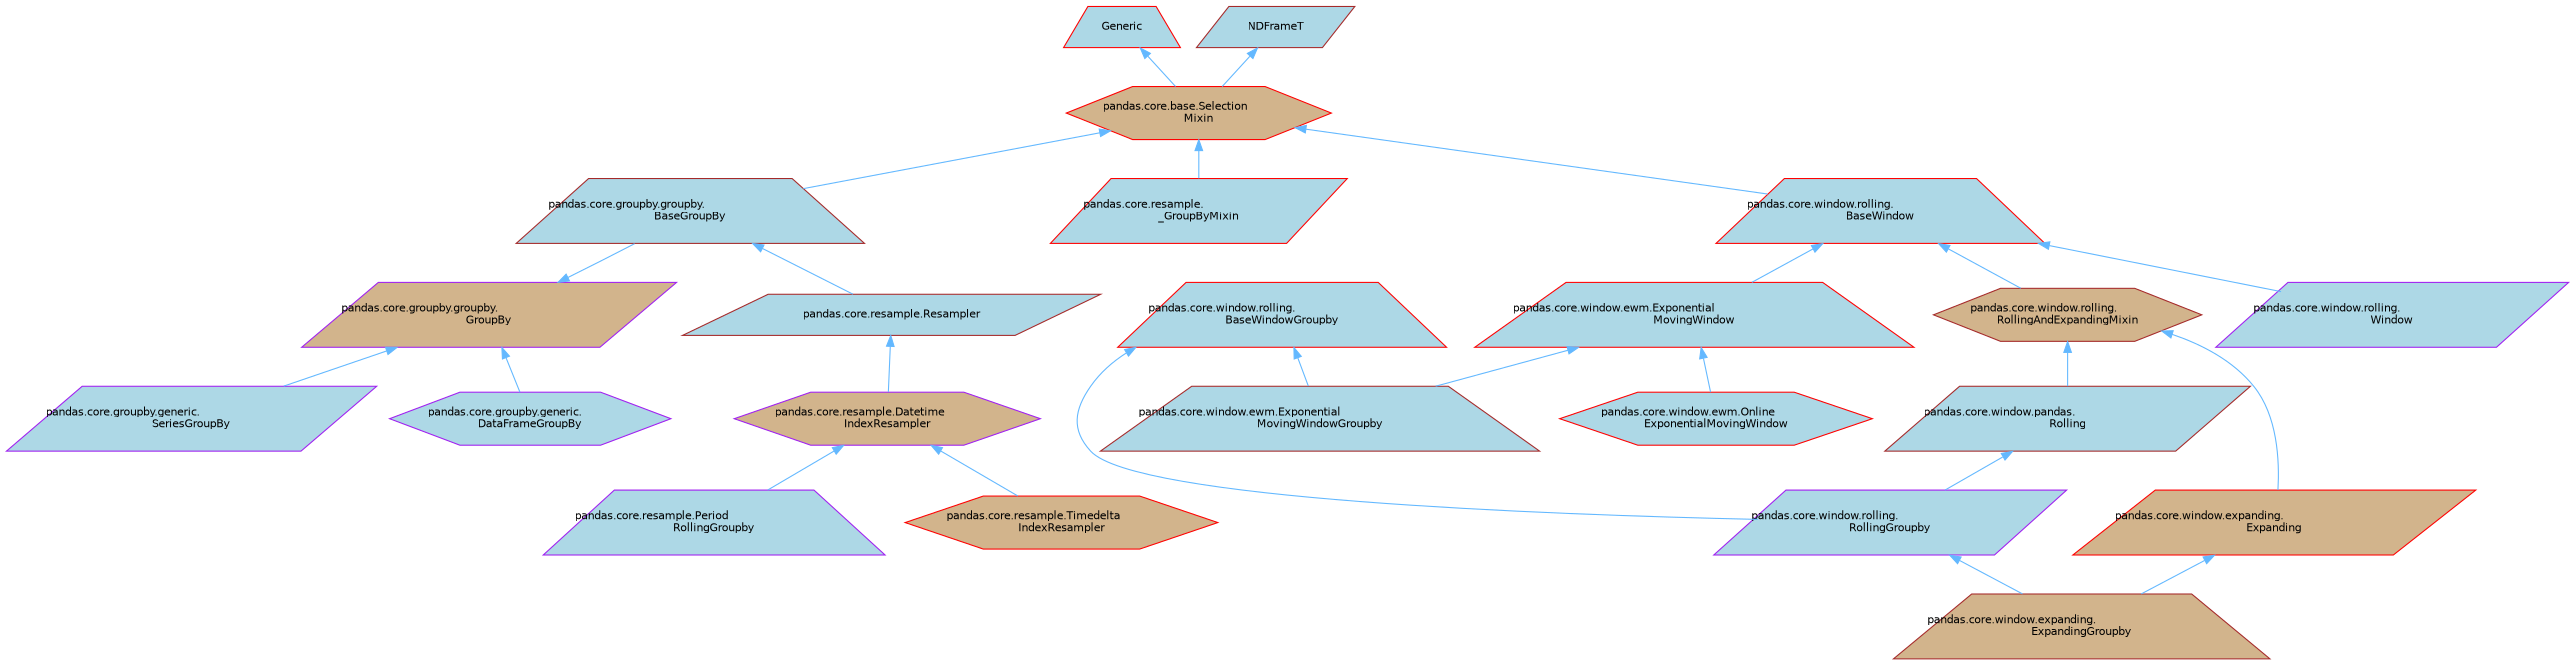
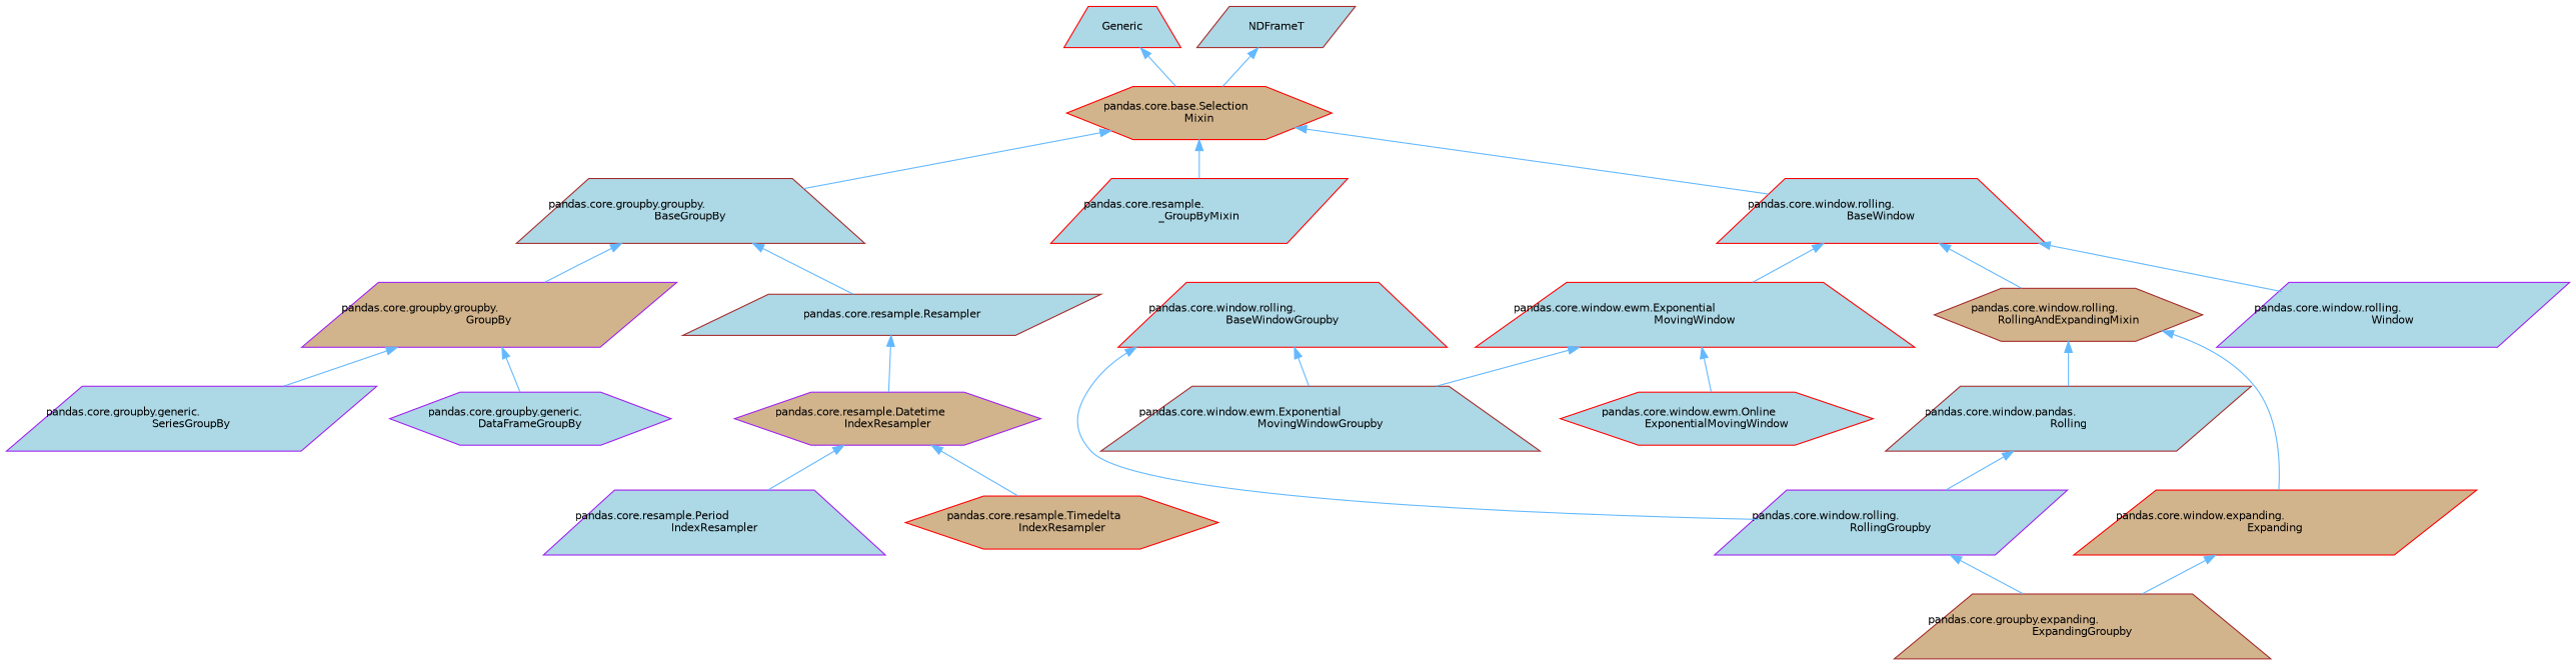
  digraph {
    rankdir=TB
    node [color=red fillcolor=lightblue fontname=Helvetica fontsize=10 shape=parallelogram style=filled]
    edge [color=steelblue1 dir=back fontname=Helvetica fontsize=10 labelfontname=Helvetica labelfontsize=10 style=solid]
    n1 [fillcolor=tan fontcolor=black height=0.2 label="pandas.core.base.Selection\lMixin" shape=hexagon width=0.4]
    n2 [color=brown height=0.2 label="pandas.core.groupby.groupby.\lBaseGroupBy" shape=trapezium width=0.4]
    n3 [height=0.2 label="pandas.core.resample.\l_GroupByMixin" width=0.4]
    n4 [height=0.2 label="pandas.core.window.rolling.\lBaseWindow" shape=trapezium width=0.4]
    n5 [color=purple fillcolor=tan height=0.2 label="pandas.core.groupby.groupby.\lGroupBy" width=0.4]
    n6 [color=brown height=0.2 label="pandas.core.resample.Resampler" width=0.4]
    n7 [height=0.2 label="pandas.core.window.ewm.Exponential\lMovingWindow" shape=trapezium width=0.4]
    n8 [color=brown fillcolor=tan height=0.2 label="pandas.core.window.rolling.\lRollingAndExpandingMixin" shape=hexagon width=0.4]
    n9 [color=purple height=0.2 label="pandas.core.window.rolling.\lWindow" width=0.4]
    n10 [height=0.2 label=Generic shape=trapezium width=0.4]
    n11 [color=brown height=0.2 label=NDFrameT width=0.4]
    n12 [color=purple height=0.2 label="pandas.core.groupby.generic.\lDataFrameGroupBy" shape=hexagon width=0.4]
    n13 [color=purple height=0.2 label="pandas.core.groupby.generic.\lSeriesGroupBy" width=0.4]
    n14 [color=purple fillcolor=tan height=0.2 label="pandas.core.resample.Datetime\lIndexResampler" shape=hexagon width=0.4]
-   n15 [color=purple height=0.2 label="pandas.core.resample.Period\lRollingGroupby" shape=trapezium width=0.4]
+   n15 [color=purple height=0.2 label="pandas.core.resample.Period\lIndexResampler" shape=trapezium width=0.4]
    n16 [fillcolor=tan height=0.2 label="pandas.core.resample.Timedelta\lIndexResampler" shape=hexagon width=0.4]
    n17 [color=brown height=0.2 label="pandas.core.window.ewm.Exponential\lMovingWindowGroupby" shape=trapezium width=0.4]
    n18 [height=0.2 label="pandas.core.window.ewm.Online\lExponentialMovingWindow" shape=hexagon width=0.4]
    n19 [height=0.2 label="pandas.core.window.rolling.\lBaseWindowGroupby" shape=trapezium width=0.4]
    n20 [color=purple height=0.2 label="pandas.core.window.rolling.\lRollingGroupby" width=0.4]
    n21 [fillcolor=tan height=0.2 label="pandas.core.window.expanding.\lExpanding" width=0.4]
    n22 [color=brown height=0.2 label="pandas.core.window.pandas.\lRolling" width=0.4]
-   n23 [color=brown fillcolor=tan height=0.2 label="pandas.core.window.expanding.\lExpandingGroupby" shape=trapezium width=0.4]
+   n23 [color=brown fillcolor=tan height=0.2 label="pandas.core.groupby.expanding.\lExpandingGroupby" shape=trapezium width=0.4]
    n1 -> n2
    n1 -> n3
    n1 -> n4
-   n5 -> n2
+   n2 -> n5
    n2 -> n6
    n4 -> n7
    n4 -> n8
    n4 -> n9
    n5 -> n12
    n5 -> n13
    n6 -> n14
    n7 -> n17
    n7 -> n18
    n8 -> n21
    n8 -> n22
    n10 -> n1
    n11 -> n1
    n14 -> n15
    n14 -> n16
    n19 -> n17
    n19 -> n20
    n20 -> n23
    n21 -> n23
    n22 -> n20
  }
